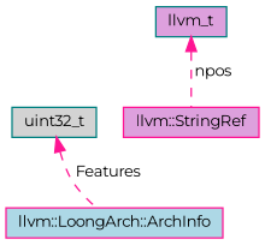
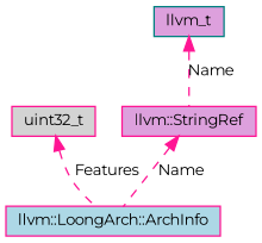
  digraph {
    fontname=Montserrat
    node [color=deeppink fillcolor=plum fontname=Montserrat fontsize=10 shape=record style=filled]
    edge [color=deeppink dir=back fontname=Montserrat fontsize=10 labelfontname=Helvetica labelfontsize=10 style=dashed]
    n1 [fillcolor=lightblue fontcolor=black height=0.2 label="llvm::LoongArch::ArchInfo" width=0.4]
-   n2 [color=teal fillcolor=lightgrey height=0.2 label=uint32_t width=0.4]
+   n2 [fillcolor=lightgrey height=0.2 label=uint32_t width=0.4]
    n3 [height=0.2 label="llvm::StringRef" width=0.4]
    n4 [color=teal height=0.2 label=llvm_t width=0.4]
    n2 -> n1 [label=" Features"]
-   n4 -> n3 [label=" npos"]
+   n3 -> n1 [label=" Name"]
+   n4 -> n3 [label=" Name"]
  }
